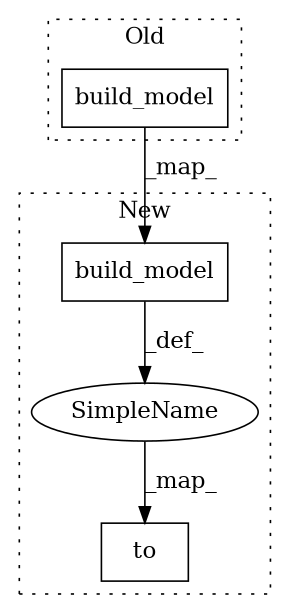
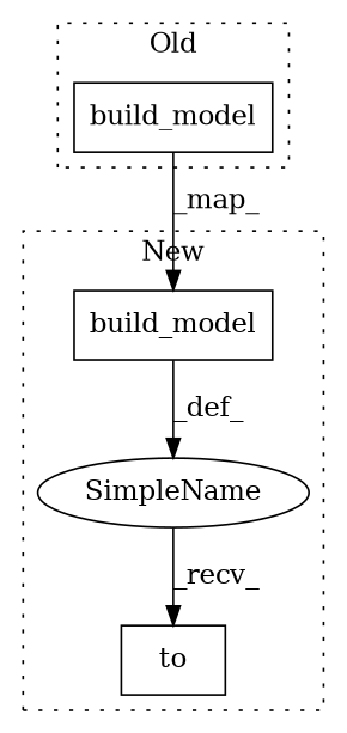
  digraph {
    fontname="DejaVu Serif"
    node [a=32 l=13 shape=box fontname="DejaVu Serif"]
    edge [fontname="DejaVu Serif"]
    n1 [label=build_model s=1601]
    n2 [l="3,1" label=to s="1615,1624"]
    n3 [a=42 label=SimpleName shape=ellipse l=""]
    n4 [label=build_model s=1581]
    subgraph cluster_1 {
      label=New
      style=dotted
      n1
      n2
      n3
    }
    subgraph cluster_2 {
      label=Old
      style=dotted
      n4
    }
    n1 -> n3 [label=_def_]
-   n3 -> n2 [label=_map_]
+   n3 -> n2 [label=_recv_]
    n4 -> n1 [label=_map_]
  }
